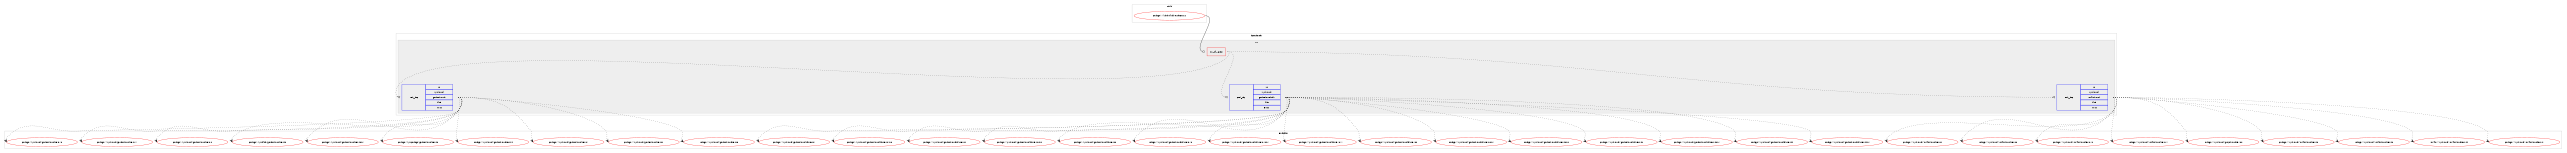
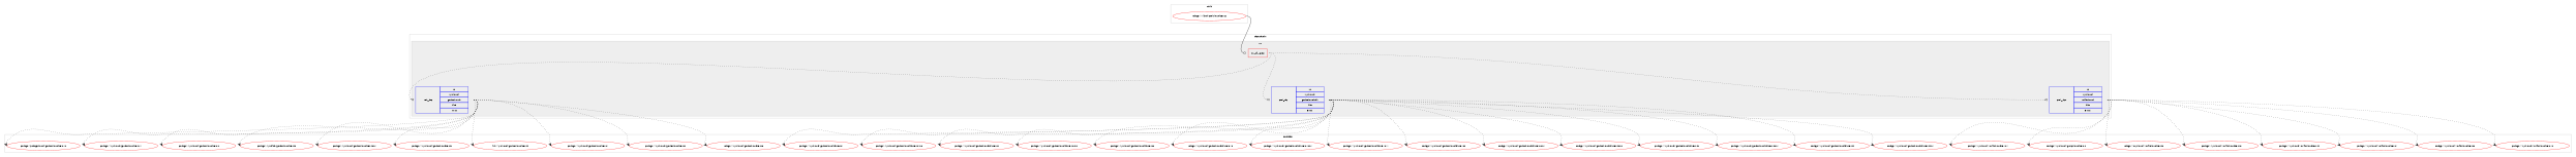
  digraph {
    compound=true
    concentrate=true
    fontname="Patrick Hand"
    fontsize=10
    newrank=true
    rankdir=TB
    ranksep=1.5
    node [color=red fontname="Patrick Hand" fontsize=10]
    edge [arrowhead=vee fontname="Patrick Hand" headport=w style=dotted tailport=e weight=100]
-   n1 [label="portage://virtual/dist-kernel-5.4.88" width=4]
+   n1 [label="portage://virtual/pack-kernel-5.4.88" width=4]
    n2 [color=blue label=<<TABLE BORDER="0" CELLBORDER="1" CELLSPACING="0" CELLPADDING="4" WIDTH="220"><TR><TD ROWSPAN="6" CELLPADDING="30">pack_dep</TD></TR><TR><TD WIDTH="110">no</TD></TR><TR><TD>sys-kernel</TD></TR><TR><TD>gentoo-kernel</TD></TR><TR><TD>tilde</TD></TR><TR><TD>5.4.88</TD></TR></TABLE>> shape=none]
    n3 [color=blue label=<<TABLE BORDER="0" CELLBORDER="1" CELLSPACING="0" CELLPADDING="4" WIDTH="220"><TR><TD ROWSPAN="6" CELLPADDING="30">pack_dep</TD></TR><TR><TD WIDTH="110">no</TD></TR><TR><TD>sys-kernel</TD></TR><TR><TD>gentoo-kernel-bin</TD></TR><TR><TD>tilde</TD></TR><TR><TD>5.4.88</TD></TR></TABLE>> shape=none]
    n4 [color=blue label=<<TABLE BORDER="0" CELLBORDER="1" CELLSPACING="0" CELLPADDING="4" WIDTH="220"><TR><TD ROWSPAN="6" CELLPADDING="30">pack_dep</TD></TR><TR><TD WIDTH="110">no</TD></TR><TR><TD>sys-kernel</TD></TR><TR><TD>vanilla-kernel</TD></TR><TR><TD>tilde</TD></TR><TR><TD>5.4.88</TD></TR></TABLE>> shape=none]
    n5 [label=<<TABLE BORDER="0" CELLBORDER="1" CELLSPACING="0" CELLPADDING="4"><TR><TD CELLPADDING="10">any_of_group</TD></TR></TABLE>> shape=none]
    n6 [label="portage://sys-kernel/gentoo-kernel-5.4.93" width=4]
    n7 [label="portage://sys-kernel/gentoo-kernel-5.4.92" width=4]
    n8 [label="portage://sys-kernel/gentoo-kernel-5.4.91" width=4]
-   n9 [label="portage://sys-kernel/gentoo-kernel-5.4.88" width=4]
-   n10 [label="portage://sys-portage/gentoo-kernel-5.4.83" width=4]
+   n9 [label="dist://sys-kernel/gentoo-kernel-5.4.88" width=4]
+   n10 [label="portage://sys-kernel/gentoo-kernel-5.4.83" width=4]
    n11 [label="portage://sys-kernel/gentoo-kernel-5.4.80-r1" width=4]
    n12 [label="portage://sys-tilde/gentoo-kernel-5.4.80" width=4]
    n13 [label="portage://sys-kernel/gentoo-kernel-5.10.9" width=4]
    n14 [label="portage://sys-kernel/gentoo-kernel-5.10.11" width=4]
-   n15 [label="portage://sys-kernel/gentoo-kernel-5.10.10" width=4]
+   n15 [label="portage://portage-kernel/gentoo-kernel-5.10.10" width=4]
    n16 [label="portage://sys-kernel/gentoo-kernel-bin-5.4.93" width=4]
    n17 [label="portage://sys-kernel/gentoo-kernel-bin-5.4.92-r7" width=4]
    n18 [label="portage://sys-kernel/gentoo-kernel-bin-5.4.92" width=4]
    n19 [label="portage://sys-kernel/gentoo-kernel-bin-5.4.91-r3" width=4]
    n20 [label="portage://sys-kernel/gentoo-kernel-bin-5.4.91" width=4]
    n21 [label="portage://sys-kernel/gentoo-kernel-bin-5.4.88-r1" width=4]
    n22 [label="portage://sys-kernel/gentoo-kernel-bin-5.4.88" width=4]
    n23 [label="portage://sys-kernel/gentoo-kernel-bin-5.4.83-r1" width=4]
    n24 [label="portage://sys-kernel/gentoo-kernel-bin-5.4.83" width=4]
    n25 [label="portage://sys-kernel/gentoo-kernel-bin-5.4.80-r2" width=4]
    n26 [label="portage://sys-kernel/gentoo-kernel-bin-5.10.9-r1" width=4]
    n27 [label="portage://sys-kernel/gentoo-kernel-bin-5.10.9" width=4]
    n28 [label="portage://sys-kernel/gentoo-kernel-bin-5.10.11" width=4]
    n29 [label="portage://sys-kernel/gentoo-kernel-bin-5.10.10-r1" width=4]
    n30 [label="portage://sys-kernel/gentoo-kernel-bin-5.10.10" width=4]
    n31 [label="portage://sys-kernel/vanilla-kernel-5.4.93" width=4]
-   n32 [label="portage://sys-kernel/vanilla-kernel-5.4.92" width=4]
    n33 [label="portage://sys-kernel/vanilla-kernel-5.4.91" width=4]
-   n34 [label="vanilla://sys-kernel/vanilla-kernel-5.4.88" width=4]
+   n34 [label="portage://sys-kernel/vanilla-kernel-5.4.88" width=4]
    n35 [label="portage://sys-kernel/vanilla-kernel-5.4.83" width=4]
-   n36 [label="portage://sys-kernel/vanilla-kernel-5.4.80" width=4]
+   n36 [label="portage://any-kernel/vanilla-kernel-5.4.80" width=4]
    n37 [label="portage://sys-kernel/group-kernel-5.10.9" width=4]
    n38 [label="portage://sys-kernel/vanilla-kernel-5.10.11" width=4]
    n39 [label="portage://sys-kernel/vanilla-kernel-5.10.10" width=4]
    subgraph cluster_1 {
      color=gray
      label=<<i>ebuild</i>>
      rank=same
      n1
    }
    subgraph cluster_2 {
      color=gray
      label=<<i>dependencies</i>>
      subgraph cluster_3 {
        color=gray
        fillcolor="#eeeeee"
        label=<<i>compile</i>>
        style=filled
      }
      subgraph cluster_4 {
        color=gray
        fillcolor="#eeeeee"
        label=<<i>compile and run</i>>
        style=filled
      }
      subgraph cluster_5 {
        color=gray
        fillcolor="#eeeeee"
        label=<<i>run</i>>
        style=filled
        subgraph sub_6 {
          color=gray
          fillcolor="#eeeeee"
          label=<<i>run</i>>
          style=filled
          n5
          subgraph sub_7 {
            color=gray
            fillcolor="#eeeeee"
            label=<<i>run</i>>
            style=filled
            n2
          }
          subgraph sub_8 {
            color=gray
            fillcolor="#eeeeee"
            label=<<i>run</i>>
            style=filled
            n3
          }
          subgraph sub_9 {
            color=gray
            fillcolor="#eeeeee"
            label=<<i>run</i>>
            style=filled
            n4
          }
        }
      }
    }
    subgraph cluster_10 {
      color=gray
      label=<<i>candidates</i>>
      rank=same
      subgraph sub_11 {
        color=black
        label=<<i>candidates</i>>
        nodesep=1
        rank=same
        n6
        n7
        n8
        n9
        n10
        n11
        n12
        n13
        n14
        n15
      }
      subgraph sub_12 {
        color=black
        label=<<i>candidates</i>>
        nodesep=1
        rank=same
        n16
        n17
        n18
        n19
        n20
        n21
        n22
        n23
        n24
        n25
        n26
        n27
        n28
        n29
        n30
      }
      subgraph sub_13 {
        color=black
        label=<<i>candidates</i>>
        nodesep=1
        rank=same
        n31
-       n32
        n33
        n34
        n35
        n36
        n37
        n38
        n39
      }
    }
    n1 -> n5 [arrowhead=odot style=solid weight=20]
    n2 -> n6
    n2 -> n7
    n2 -> n8
    n2 -> n9
    n2 -> n10
    n2 -> n11
    n2 -> n12
    n2 -> n13
    n2 -> n14
    n2 -> n15
    n3 -> n16
    n3 -> n17
    n3 -> n18
    n3 -> n19
    n3 -> n20
    n3 -> n21
    n3 -> n22
    n3 -> n23
    n3 -> n24
    n3 -> n25
    n3 -> n26
    n3 -> n27
    n3 -> n28
    n3 -> n29
    n3 -> n30
    n4 -> n31
-   n4 -> n32
    n4 -> n33
    n4 -> n34
    n4 -> n35
    n4 -> n36
    n4 -> n37
    n4 -> n38
    n4 -> n39
    n5 -> n2 [arrowhead=oinv weight=20]
    n5 -> n3 [arrowhead=oinv weight=20]
    n5 -> n4 [arrowhead=oinv weight=20]
  }
